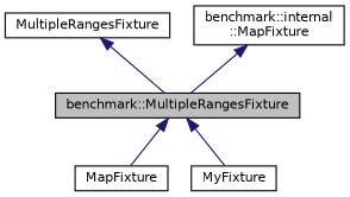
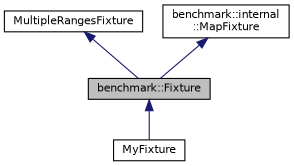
  digraph {
    node [color=black fillcolor=white fontname=Helvetica fontsize=10 shape=record style=filled]
    edge [color=midnightblue dir=back fontname=Helvetica fontsize=10 labelfontname=Helvetica labelfontsize=10 style=solid]
-   n1 [fillcolor=grey75 fontcolor=black height=0.2 label="benchmark::MultipleRangesFixture" width=0.4]
-   n2 [height=0.2 label=MapFixture width=0.4]
+   n1 [fillcolor=grey75 fontcolor=black height=0.2 label="benchmark::Fixture" width=0.4]
    n3 [height=0.2 label=MyFixture width=0.4]
    n4 [height=0.2 label=MultipleRangesFixture width=0.4]
    n5 [height=0.2 label="benchmark::internal\l::MapFixture" width=0.4]
-   n1 -> n2
    n1 -> n3
    n4 -> n1
    n5 -> n1
  }
